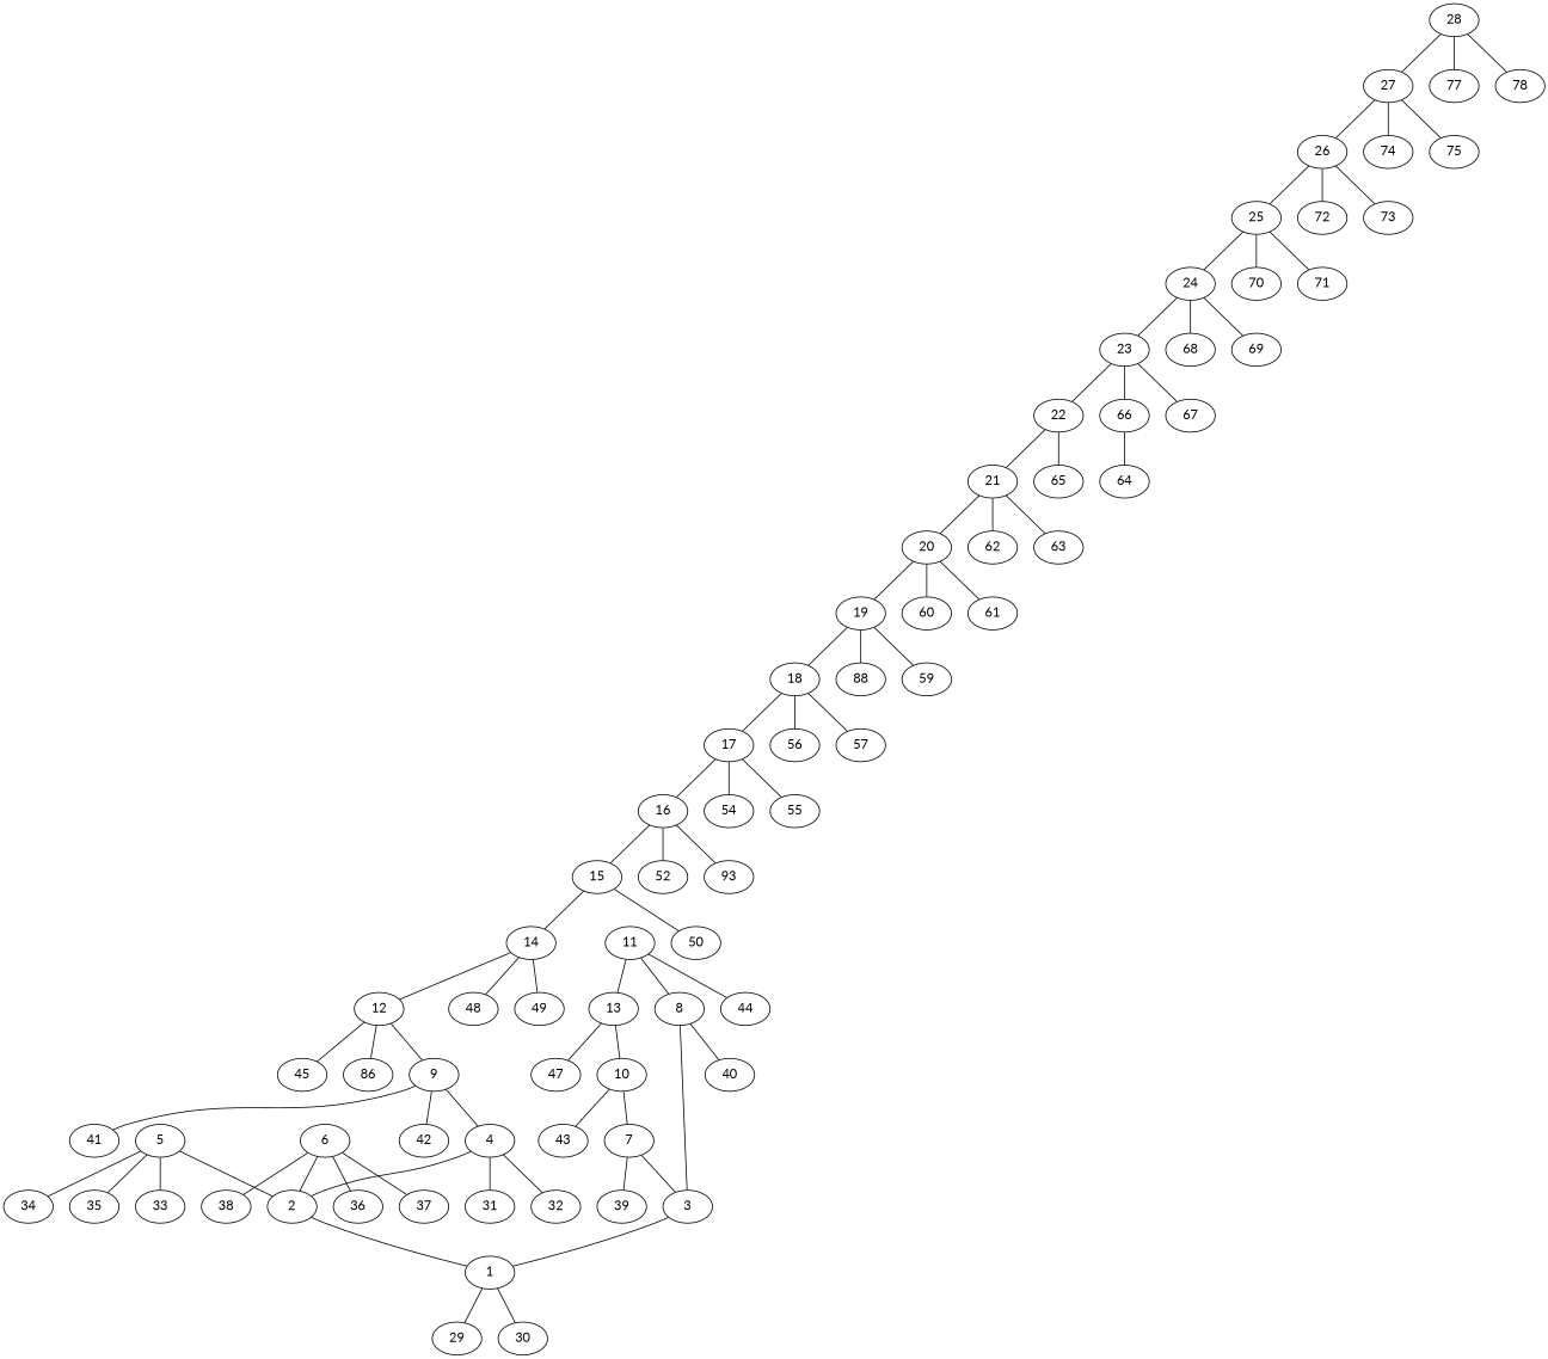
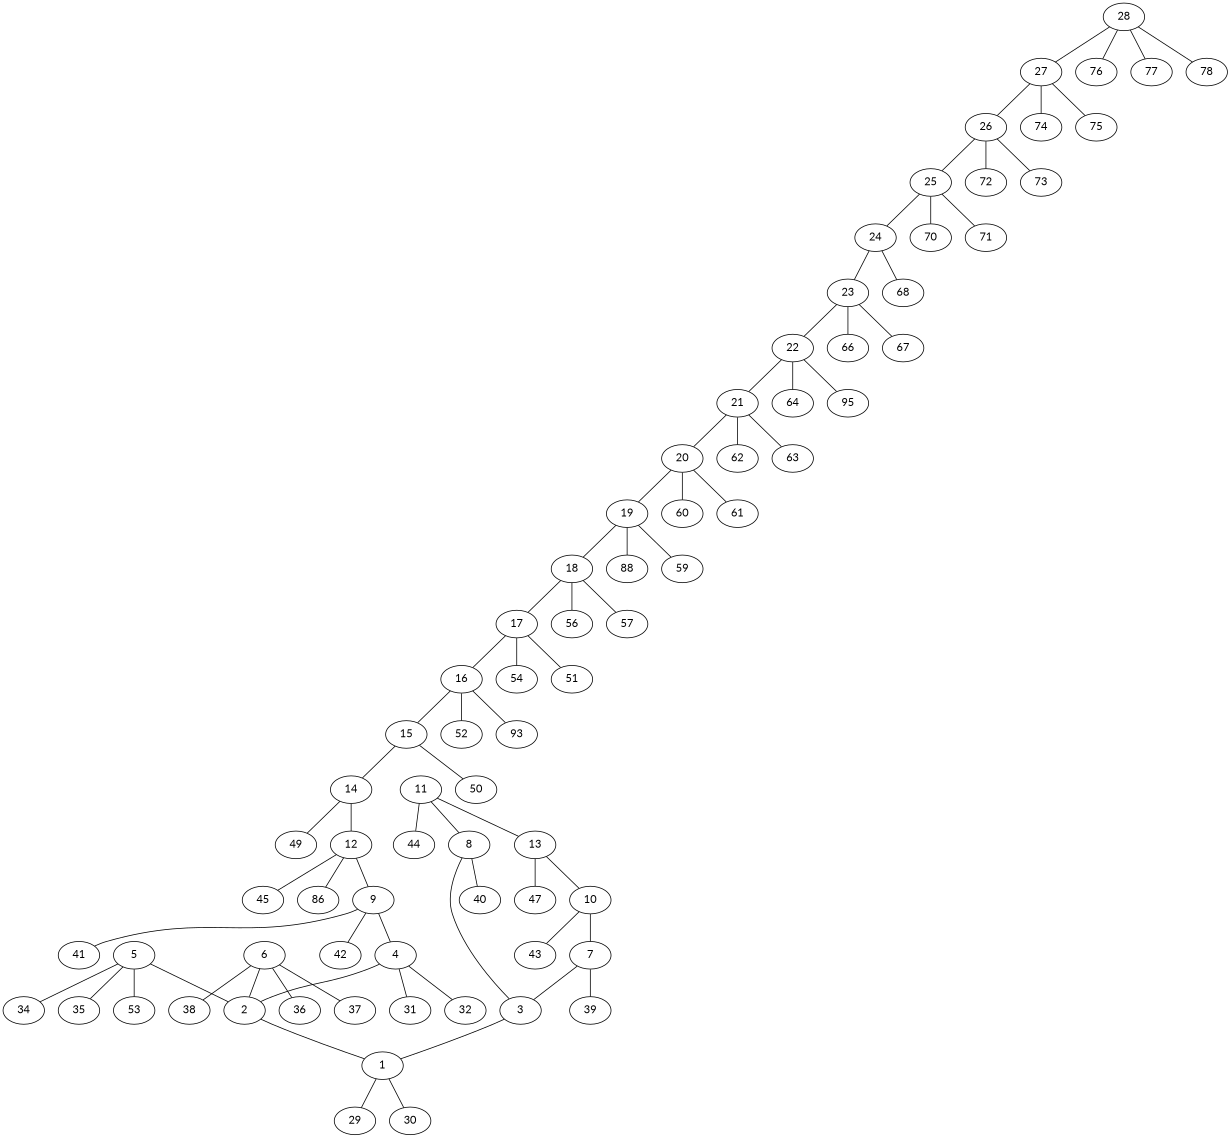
  graph {
    fontname=Lato
    node [chem=H fontname=Lato]
    edge [fontname=Lato valence=1]
    1 [chem=C]
    29
    30
    2 [chem=N]
    3 [chem=C]
    4 [chem=C]
    31
    32
    5 [chem=C]
-   33
+   33 [label=53]
    34
    35
    6 [chem=C]
    36
    37
    38
    7 [chem=C]
    39
    8 [chem=C]
    40
    9 [chem=C]
    41
    42
    10 [chem=C]
    43
    11 [chem=C]
    13 [chem=C]
    44
    47
    12 [chem=C]
    45
    n32 [label=86]
    14 [chem=C]
-   48
    49
    15 [chem=C]
    50
    16 [chem=C]
    52
    n40 [label=93]
    17 [chem=C]
    54
-   55
+   55 [label=51]
    18 [chem=C]
    56
    57
    19 [chem=C]
    n48 [label=88]
    59
    20 [chem=C]
    60
    61
    21 [chem=C]
    62
    63
    22 [chem=C]
    64
-   65
+   65 [label=95]
    23 [chem=C]
    66
    67
    24 [chem=C]
    68
-   69
    25 [chem=C]
    70
    71
    26 [chem=C]
    72
    73
    27 [chem=C]
    74
    75
    28 [chem=C]
+   76
    77
    78
    1 -- 29
    1 -- 30
    2 -- 1
    3 -- 1
    4 -- 2
    4 -- 31
    4 -- 32
    5 -- 2
    5 -- 33
    5 -- 34
    5 -- 35
    6 -- 2
    6 -- 36
    6 -- 37
    6 -- 38
    7 -- 3 [valence=2]
    7 -- 39
    8 -- 3
    8 -- 40
    9 -- 4
    9 -- 41
    9 -- 42
    10 -- 7
    10 -- 43
    11 -- 8 [valence=2]
    11 -- 13
    11 -- 44
    13 -- 10 [valence=2]
    13 -- 47
    12 -- 9
    12 -- 45
    12 -- n32
    14 -- 12
-   14 -- 48
    14 -- 49
    15 -- 14
    15 -- 50
    16 -- 15
    16 -- 52
    16 -- n40
    17 -- 16
    17 -- 54
    17 -- 55
    18 -- 17
    18 -- 56
    18 -- 57
    19 -- 18
    19 -- n48
    19 -- 59
    20 -- 19
    20 -- 60
    20 -- 61
    21 -- 20
    21 -- 62
    21 -- 63
    22 -- 21
-   66 -- 64
+   22 -- 64
    22 -- 65
    23 -- 22
    23 -- 66
    23 -- 67
    24 -- 23
    24 -- 68
-   24 -- 69
    25 -- 24
    25 -- 70
    25 -- 71
    26 -- 25
    26 -- 72
    26 -- 73
    27 -- 26
    27 -- 74
    27 -- 75
    28 -- 27
+   28 -- 76
    28 -- 77
    28 -- 78
  }
